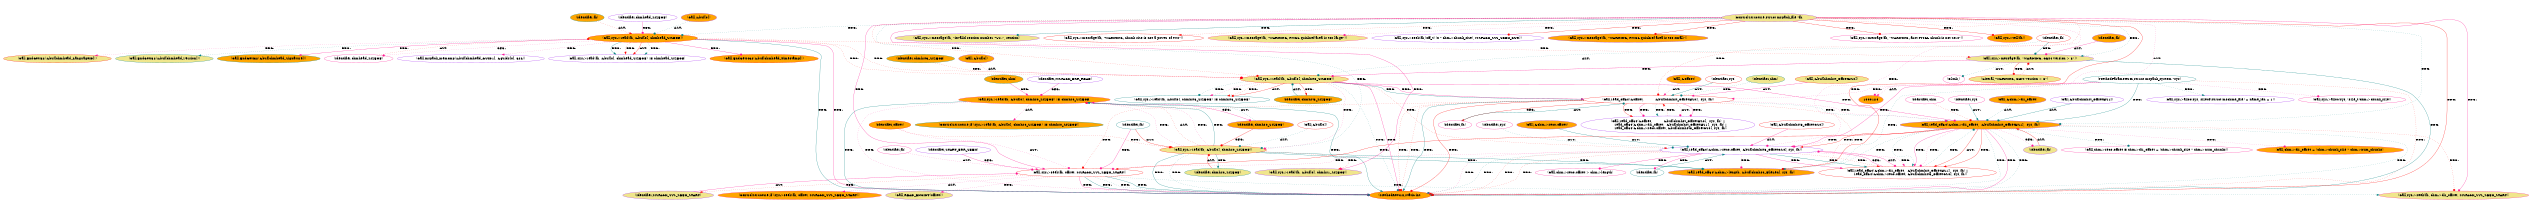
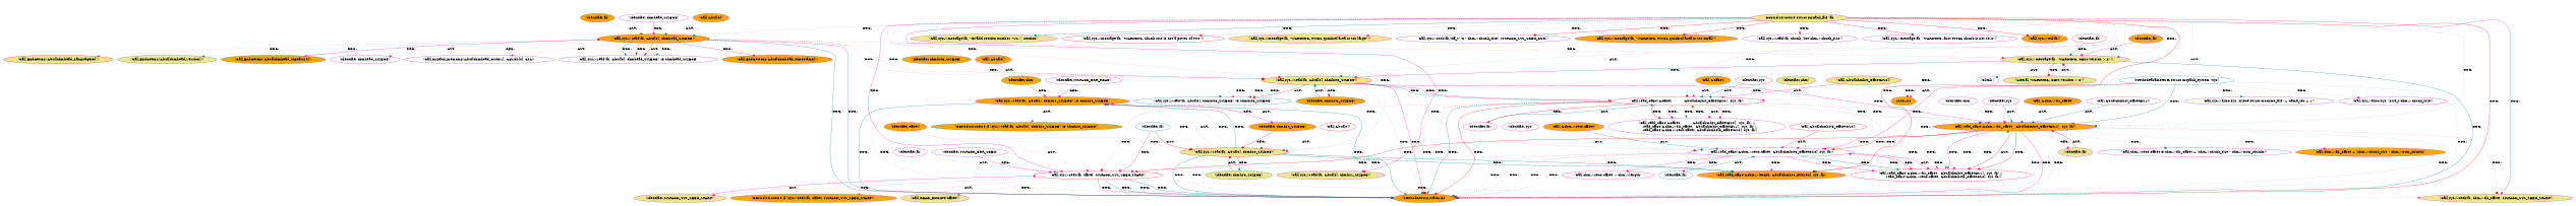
  digraph {
    node [color=purple fillcolor=white style=filled]
    edge [arrowhead=dot color=deeppink style=dotted]
    n1 [color=deeppink fillcolor=orange label="(Call,sys->read(fh, &buf[0], chmhs0_SIZEOF) != chmhs0_SIZEOF)"]
    n2 [fillcolor=orange label="(Identifier,chmhs0_SIZEOF)"]
    n3 [color=red fillcolor=orange label="(MethodReturn,static int)"]
    n4 [color=teal fillcolor=orange label="(ControlStructure,if (sys->read(fh, &buf[0], chmhs0_SIZEOF) != chmhs0_SIZEOF))"]
    n5 [color=red fillcolor=khaki label="(Call,sys->read(fh, &buf[0], chmhs0_SIZEOF))"]
    n6 [fillcolor=orange label="(Call,read_off64(&chm->length, &buf[chmhs0_FileLen], sys, fh))"]
    n7 [color=teal fillcolor=khaki label="(Identifier,chmhs0_SIZEOF)"]
    n8 [fillcolor=khaki label="(Call,sys->read(fh, &buf[0], chmhs1_SIZEOF))"]
    n9 [color=red label="(Call,sys->seek(fh, offset, MSPACK_SYS_SEEK_START))"]
    n10 [fillcolor=khaki label="(Identifier,MSPACK_SYS_SEEK_START)"]
    n11 [color=deeppink fillcolor=orange label="(ControlStructure,if (sys->seek(fh, offset, MSPACK_SYS_SEEK_START)))"]
    n12 [fillcolor=khaki label="(Call,READ_ENCINT(offset))"]
    n13 [color=deeppink fillcolor=khaki label="(Call,sys->seek(fh, chm->dir_offset, MSPACK_SYS_SEEK_START))"]
    n14 [label="(Call,read_off64(&chm->sec0.offset, &buf[chmhst3_OffsetCS0], sys, fh))"]
    n15 [color=deeppink label="(Call,chm->sec0.offset > chm->length)"]
    n16 [color=teal label="(Identifier,fh)"]
    n17 [color=red label="(Call,read_off64(&chm->dir_offset,  &buf[chmhst_OffsetHS1],  sys, fh) ||\n      read_off64(&chm->sec0.offset, &buf[chmhst3_OffsetCS0], sys, fh))"]
    n18 [fillcolor=orange label="(Call,read_off64(&chm->dir_offset,  &buf[chmhst_OffsetHS1],  sys, fh))"]
    n19 [color=red fillcolor=khaki label="(Call,sys->read(fh, &buf[0], chmhst3_SIZEOF))"]
    n20 [color=red label="(Call,read_off64(&offset,           &buf[chmhst_OffsetHS0],  sys, fh))"]
    n21 [color=teal label="(Call,sys->read(fh, &buf[0], chmhst3_SIZEOF) != chmhst3_SIZEOF)"]
    n22 [color=teal fillcolor=orange label="(Identifier,chmhst3_SIZEOF)"]
    n23 [fillcolor=khaki label="(Identifier,fh)"]
    n24 [color=deeppink label="(Call,chm->sec0.offset = chm->dir_offset + (chm->chunk_size * chm->num_chunks))"]
    n25 [color=deeppink fillcolor=orange label="(Call,chm->dir_offset + (chm->chunk_size * chm->num_chunks))"]
    n26 [color=deeppink label="(Identifier,fh)"]
    n27 [label="(Call,read_off64(&offset,           &buf[chmhst_OffsetHS0],  sys, fh) ||\n      read_off64(&chm->dir_offset,  &buf[chmhst_OffsetHS1],  sys, fh) ||\n      read_off64(&chm->sec0.offset, &buf[chmhst3_OffsetCS0], sys, fh))"]
    n28 [color=red fillcolor=orange label="(Call,sys->read(fh, &buf[0], chmhead_SIZEOF))"]
    n29 [fillcolor=khaki label="(Call,sys->message(fh, \"WARNING; CHM version > 3\"))"]
    n30 [color=red fillcolor=orange label="(Call,EndGetM32(&buf[chmhead_Timestamp]))"]
    n31 [label="(Call,sys->read(fh, &buf[0], chmhead_SIZEOF) != chmhead_SIZEOF)"]
    n32 [color=red fillcolor=khaki label="(Call,EndGetI32(&buf[chmhead_LanguageID]))"]
    n33 [color=teal fillcolor=khaki label="(Call,EndGetI32(&buf[chmhead_Version]))"]
    n34 [color=teal fillcolor=orange label="(Call,EndGetI32(&buf[chmhead_Signature]))"]
    n35 [color=deeppink label="(Identifier,chmhead_SIZEOF)"]
    n36 [label="(Call,mspack_memcmp(&buf[chmhead_GUID1], &guids[0], 32L))"]
    n37 [color=red fillcolor=khaki label="(Literal,\"WARNING; CHM version > 3\")"]
    n38 [color=deeppink label="(Block,)"]
    n39 [fillcolor=khaki label="(ControlStructure,struct mspack_file *fh)"]
    n40 [fillcolor=khaki label="(Call,sys->message(fh, \"invalid section number '%u'.\", section))"]
    n41 [color=red label="(Call,sys->message(fh, \"WARNING; chunk size is not a power of two\"))"]
    n42 [color=deeppink fillcolor=khaki label="(Call,sys->message(fh, \"WARNING; PMGL quickref area is too large\"))"]
    n43 [label="(Call,sys->seek(fh,(off_t) (x * chm->chunk_size), MSPACK_SYS_SEEK_CUR))"]
    n44 [fillcolor=orange label="(Call,sys->message(fh, \"WARNING; PMGL quickref area is too small\"))"]
+   n45 [label="(Call,sys->read(fh, chunk, (int)chm->chunk_size))"]
    n46 [color=deeppink label="(Call,sys->message(fh, \"WARNING; first PMGL chunk is not zero\"))"]
    n47 [color=deeppink fillcolor=orange label="(Call,sys->tell(fh))"]
    1000124 [color=deeppink fillcolor=orange]
    n49 [color=teal label="(MethodParameterIn,struct mspack_system *sys)"]
    n50 [color=deeppink label="(Call,sys->alloc(sys, (size_t)chm->chunk_size))"]
    n51 [label="(Call,sys->alloc(sys, sizeof(struct mschmd_file) + name_len + 1))"]
    n52 [label="(Identifier,MSPACK_ERR_READ)"]
    n53 [fillcolor=orange label="(Call,&chm->dir_offset)"]
    n54 [color=deeppink label="(Identifier,sys)"]
    n55 [color=teal fillcolor=orange label="(Identifier,fh)"]
    n56 [color=red label="(Identifier,sys)"]
    n57 [fillcolor=orange label="(Identifier,fh)"]
    n58 [label="(Identifier,chmhead_SIZEOF)"]
    n59 [color=teal fillcolor=khaki label="(Identifier,chm)"]
    n60 [fillcolor=orange label="(Call,&buf[0])"]
    n61 [color=red label="(Identifier,fh)"]
    n62 [color=red label="(Call,&buf[0])"]
    n63 [color=red fillcolor=khaki label="(Call,&buf[chmhst_OffsetHS0])"]
    n64 [fillcolor=orange label="(Call,&offset)"]
    n65 [label="(Call,&buf[chmhst_OffsetHS1])"]
    n66 [fillcolor=orange label="(Call,&buf[0])"]
    n67 [color=teal label="(Identifier,fh)"]
    n68 [color=teal fillcolor=orange label="(Identifier,chm)"]
    n69 [fillcolor=orange label="(Call,&chm->sec0.offset)"]
    n70 [color=deeppink label="(Identifier,chm)"]
    n71 [color=deeppink label="(Identifier,fh)"]
    n72 [color=red label="(Call,&buf[chmhst3_OffsetCS0])"]
-   n73 [label="(Identifier,START_ERR_SEEK)"]
+   n73 [label="(Identifier,MSPACK_ERR_SEEK)"]
    n74 [color=teal fillcolor=orange label="(Identifier,chmhst3_SIZEOF)"]
    n75 [color=deeppink label="(Identifier,sys)"]
    n76 [color=red fillcolor=orange label="(Identifier,offset)"]
    n1 -> n2 [label="CFG: " style=solid]
    n1 -> n3 [arrowhead=normal color=teal label="DDG: " style=solid]
    n1 -> n3 [arrowhead=normal color=teal label="DDG: " style=solid]
    n1 -> n3 [label="DDG: "]
    n1 -> n4 [arrowhead=normal label="AST: "]
    n2 -> n1 [arrowhead=normal color=teal label="AST: "]
    n2 -> n5 [color=red label="CFG: " style=solid]
    n5 -> n1 [color=red label="AST: "]
    n5 -> n1 [label="DDG: "]
    n5 -> n1 [arrowhead=normal color=teal label="DDG: " style=solid]
    n5 -> n1 [arrowhead=normal label="DDG: "]
    n5 -> n3 [arrowhead=normal color=teal label="DDG: " style=solid]
    n5 -> n3 [color=teal label="DDG: "]
    n5 -> n6 [color=teal label="DDG: " style=solid]
    n5 -> n6 [arrowhead=normal color=teal label="DDG: " style=solid]
    n5 -> n7 [arrowhead=normal color=teal label="CFG: " style=solid]
    n5 -> n8 [arrowhead=normal color=red label="DDG: "]
    n7 -> n5 [color=red label="AST: " style=solid]
    n9 -> n3 [color=teal label="DDG: " style=solid]
    n9 -> n3 [arrowhead=normal color=teal label="DDG: "]
    n9 -> n3 [arrowhead=normal color=teal label="DDG: " style=solid]
    n9 -> n3 [arrowhead=normal label="DDG: " style=solid]
    n9 -> n10 [arrowhead=normal color=red label="CFG: "]
    n9 -> n11 [arrowhead=normal label="AST: "]
    n9 -> n12 [arrowhead=normal label="DDG: "]
-   n9 -> n13 [arrowhead=normal color=teal label="DDG: "]
+   n9 -> n13 [arrowhead=normal label="DDG: "]
    n10 -> n9 [label="AST: " style=solid]
    n14 -> n3 [arrowhead=normal color=red label="DDG: "]
    n14 -> n3 [color=red label="DDG: "]
    n14 -> n3 [arrowhead=normal label="DDG: "]
    n14 -> n3 [arrowhead=normal color=teal label="DDG: "]
    n14 -> n6 [label="DDG: "]
    n14 -> n9 [label="DDG: "]
    n14 -> n15 [label="DDG: " style=solid]
    n14 -> n16 [label="CFG: " style=solid]
    n14 -> n17 [label="AST: " style=solid]
    n14 -> n17 [arrowhead=normal label="DDG: "]
    n14 -> n17 [arrowhead=normal label="DDG: " style=solid]
    n14 -> n17 [arrowhead=normal color=teal label="DDG: " style=solid]
    n14 -> n17 [arrowhead=normal color=red label="DDG: "]
    n16 -> n14 [arrowhead=normal color=teal label="AST: " style=solid]
    n17 -> n14 [label="CFG: " style=solid]
    n17 -> n18 [color=teal label="CFG: "]
    n18 -> n3 [arrowhead=normal color=teal label="DDG: "]
    n18 -> n3 [arrowhead=normal label="DDG: " style=solid]
    n18 -> n3 [color=teal label="DDG: "]
    n18 -> n3 [arrowhead=normal color=teal label="DDG: "]
    n18 -> n6 [color=teal label="DDG: "]
    n18 -> n9 [arrowhead=normal color=red label="DDG: " style=solid]
    n18 -> n13 [color=red label="DDG: "]
    n18 -> n14 [arrowhead=normal label="DDG: "]
    n18 -> n14 [arrowhead=normal color=red label="DDG: " style=solid]
    n18 -> n17 [arrowhead=normal color=red label="AST: " style=solid]
    n18 -> n17 [arrowhead=normal color=red label="DDG: " style=solid]
    n18 -> n17 [arrowhead=normal color=teal label="DDG: "]
    n18 -> n17 [label="DDG: "]
    n18 -> n17 [arrowhead=normal label="DDG: " style=solid]
    n18 -> n23 [label="CFG: "]
    n18 -> n24 [color=teal label="DDG: "]
    n18 -> n25 [label="DDG: "]
    n19 -> n3 [label="DDG: " style=solid]
    n19 -> n3 [color=teal label="DDG: "]
    n19 -> n5 [label="DDG: "]
    n19 -> n14 [arrowhead=normal color=red label="DDG: "]
    n19 -> n18 [label="DDG: " style=solid]
    n19 -> n20 [arrowhead=normal color=teal label="DDG: " style=solid]
    n19 -> n20 [arrowhead=normal label="DDG: " style=solid]
    n19 -> n21 [color=red label="AST: " style=solid]
    n19 -> n21 [color=teal label="DDG: "]
    n19 -> n21 [arrowhead=normal label="DDG: "]
    n19 -> n21 [arrowhead=normal color=red label="DDG: "]
    n19 -> n22 [arrowhead=normal color=red label="CFG: " style=solid]
    n20 -> n3 [color=red label="DDG: "]
    n20 -> n3 [color=red label="DDG: "]
    n20 -> n3 [arrowhead=normal color=teal label="DDG: " style=solid]
    n20 -> n3 [color=red label="DDG: " style=solid]
    n20 -> n6 [color=red label="DDG: "]
    n20 -> n9 [color=red label="DDG: "]
    n20 -> n18 [arrowhead=normal color=teal label="DDG: "]
    n20 -> n18 [label="DDG: "]
    n20 -> n26 [arrowhead=normal color=red label="CFG: " style=solid]
    n20 -> n27 [label="AST: "]
    n20 -> n27 [label="DDG: " style=solid]
    n20 -> n27 [arrowhead=normal color=red label="DDG: " style=solid]
    n20 -> n27 [label="DDG: " style=solid]
    n20 -> n27 [arrowhead=normal color=teal label="DDG: "]
    n22 -> n19 [color=teal label="AST: " style=solid]
    n23 -> n18 [arrowhead=normal color=red label="AST: " style=solid]
    n26 -> n20 [color=teal label="AST: " style=solid]
    n27 -> n20 [arrowhead=normal color=red label="CFG: "]
    n28 -> n3 [label="DDG: " style=solid]
    n28 -> n3 [color=teal label="DDG: " style=solid]
    n28 -> n19 [arrowhead=normal color=red label="DDG: "]
    n28 -> n19 [color=red label="DDG: "]
    n28 -> n29 [arrowhead=normal color=red label="DDG: "]
    n28 -> n30 [label="DDG: " style=solid]
    n28 -> n31 [arrowhead=normal color=red label="AST: " style=solid]
    n28 -> n31 [arrowhead=normal color=teal label="DDG: "]
    n28 -> n31 [arrowhead=normal color=teal label="DDG: " style=solid]
    n28 -> n31 [arrowhead=normal color=red label="DDG: "]
    n28 -> n32 [arrowhead=normal label="DDG: "]
    n28 -> n33 [arrowhead=normal color=teal label="DDG: "]
    n28 -> n34 [arrowhead=normal label="DDG: " style=solid]
    n28 -> n35 [label="CFG: "]
-   n28 -> n36 [arrowhead=normal label="DDG: "]
+   n28 -> n36 [arrowhead=normal label="AST: "]
    n29 -> n3 [color=teal label="DDG: " style=solid]
    n29 -> n19 [label="DDG: " style=solid]
    n29 -> n37 [color=red label="CFG: " style=solid]
    n29 -> n38 [color=teal label="AST: "]
    n35 -> n28 [color=red label="AST: "]
    n37 -> n29 [color=red label="AST: "]
    n39 -> n3 [arrowhead=normal color=red label="DDG: " style=solid]
    n39 -> n5 [color=teal label="DDG: "]
    n39 -> n6 [color=red label="DDG: " style=solid]
    n39 -> n8 [label="DDG: " style=solid]
    n39 -> n9 [arrowhead=normal label="DDG: " style=solid]
    n39 -> n13 [label="DDG: " style=solid]
    n39 -> n14 [label="DDG: "]
    n39 -> n18 [color=teal label="DDG: "]
    n39 -> n19 [color=red label="DDG: "]
    n39 -> n20 [color=red label="DDG: "]
    n39 -> n28 [color=teal label="DDG: "]
    n39 -> n29 [arrowhead=normal color=teal label="DDG: "]
    n39 -> n40 [color=teal label="DDG: " style=solid]
    n39 -> n41 [arrowhead=normal color=red label="DDG: "]
    n39 -> n42 [label="DDG: "]
    n39 -> n43 [color=red label="DDG: " style=solid]
    n39 -> n44 [color=red label="DDG: " style=solid]
+   n39 -> n45 [arrowhead=normal color=red label="DDG: "]
    n39 -> n46 [color=red label="DDG: " style=solid]
    n39 -> n47 [color=red label="DDG: " style=solid]
-   n39 -> 1000124 [label="AST: "]
-   n49 -> n3 [arrowhead=normal color=red label="DDG: "]
+   n39 -> 1000124 [color=red label="AST: "]
+   n49 -> n3 [arrowhead=normal color=teal label="DDG: "]
    n49 -> n6 [arrowhead=normal color=teal label="DDG: "]
    n49 -> n14 [label="DDG: " style=solid]
    n49 -> n18 [arrowhead=normal color=teal label="DDG: " style=solid]
    n49 -> n20 [arrowhead=normal label="DDG: "]
    n49 -> 1000124 [arrowhead=normal label="AST: "]
    n49 -> n50 [label="DDG: "]
    n49 -> n51 [arrowhead=normal color=teal label="DDG: "]
    n52 -> n1 [label="CFG: " style=solid]
    n53 -> n18 [color=teal label="AST: "]
    n54 -> n14 [color=teal label="AST: "]
    n55 -> n28 [arrowhead=normal color=red label="AST: "]
    n56 -> n20 [arrowhead=normal color=teal label="AST: " style=solid]
    n57 -> n29 [label="AST: " style=solid]
    n58 -> n28 [label="CFG: " style=solid]
    n59 -> n20 [color=teal label="CFG: "]
    n60 -> n28 [color=teal label="AST: "]
    n61 -> n19 [color=teal label="AST: "]
    n61 -> n29 [color=teal label="CFG: " style=solid]
    n62 -> n5 [color=teal label="AST: "]
    n63 -> n20 [arrowhead=normal label="AST: " style=solid]
    n64 -> n20 [arrowhead=normal label="AST: "]
    n65 -> n18 [color=teal label="AST: " style=solid]
    n66 -> n19 [label="AST: "]
    n67 -> n5 [arrowhead=normal color=red label="AST: " style=solid]
    n67 -> n9 [label="CFG: " style=solid]
    n68 -> n1 [arrowhead=normal label="CFG: " style=solid]
    n69 -> n14 [color=teal label="AST: " style=solid]
    n70 -> n18 [color=red label="CFG: "]
    n71 -> n9 [arrowhead=normal label="AST: "]
    n72 -> n14 [arrowhead=normal label="AST: " style=solid]
    n73 -> n9 [label="CFG: " style=solid]
    n74 -> n19 [color=red label="CFG: "]
    n75 -> n18 [arrowhead=normal color=teal label="AST: " style=solid]
    n76 -> n5 [color=red label="DDG: "]
    n76 -> n9 [label="AST: "]
  }
